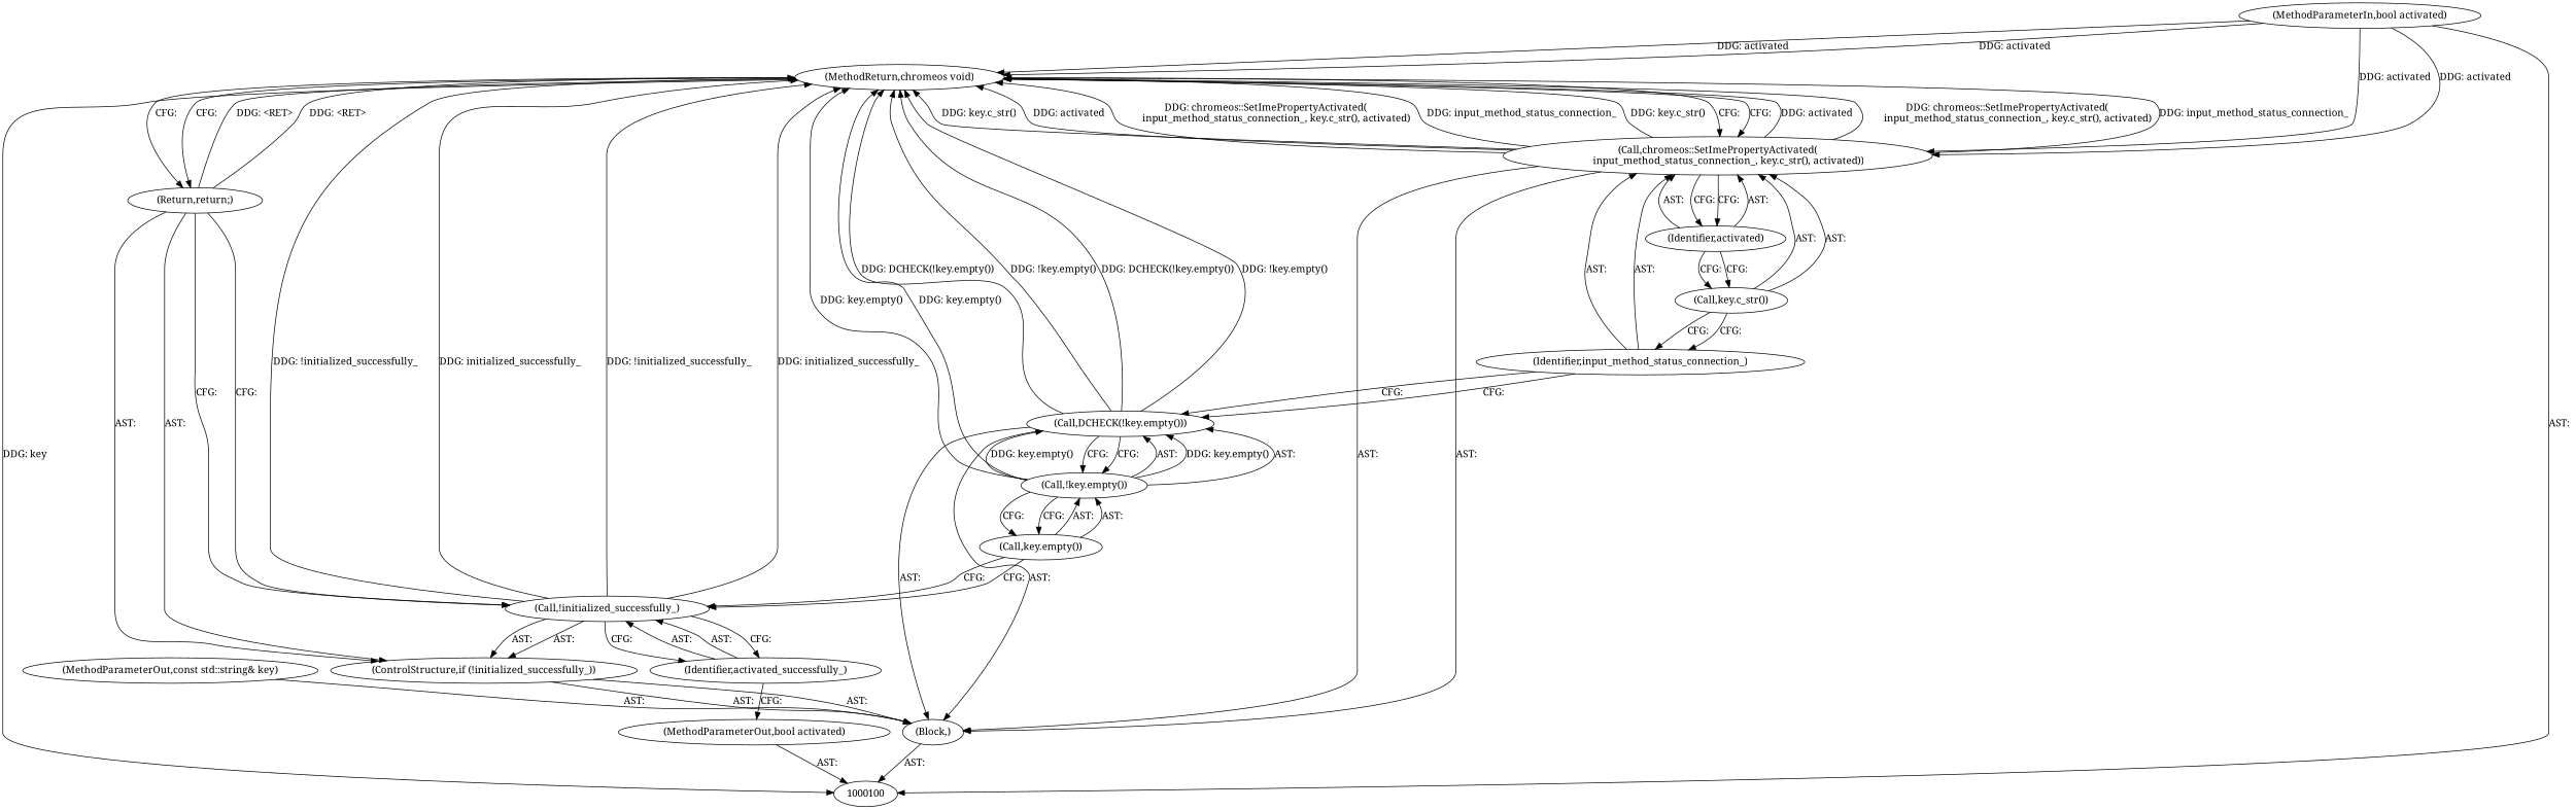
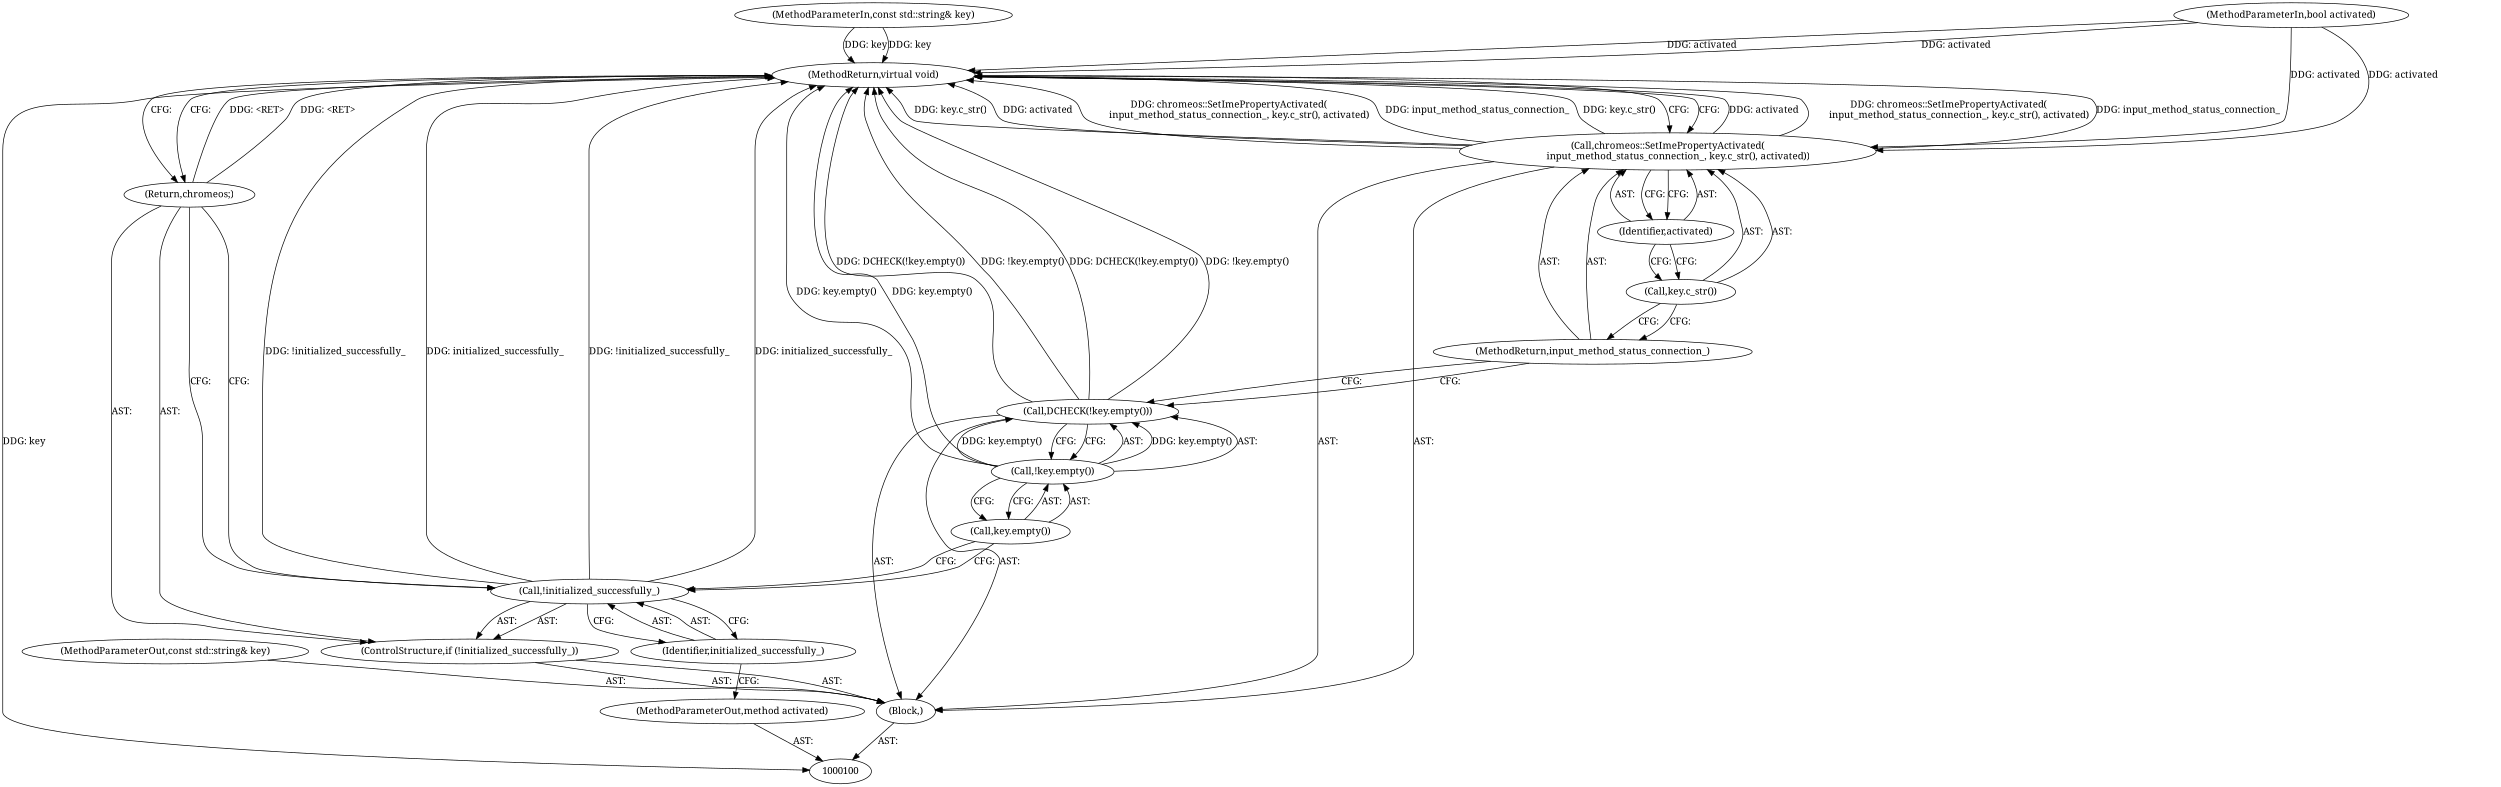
  digraph {
    fontname="Noto Serif"
    node [fontname="Noto Serif"]
    edge [fontname="Noto Serif"]
-   n1 [label="(MethodReturn,chromeos void)"]
-   n2 [label="(Return,return;)"]
+   n1 [label="(MethodReturn,virtual void)"]
+   n2 [label="(Return,chromeos;)"]
    n3 [label="(Call,chromeos::SetImePropertyActivated(\n        input_method_status_connection_, key.c_str(), activated))"]
    1000100
    n5 [label="(ControlStructure,if (!initialized_successfully_))"]
    n6 [label="(Call,!initialized_successfully_)"]
    n7 [label="(Block,)"]
    n8 [label="(Identifier,activated)"]
+   n9 [label="(MethodParameterIn,const std::string& key)"]
    n10 [label="(MethodParameterOut,const std::string& key)"]
    n11 [label="(MethodParameterIn,bool activated)"]
-   n12 [label="(MethodParameterOut,bool activated)"]
-   n13 [label="(Identifier,activated_successfully_)"]
+   n12 [label="(MethodParameterOut,method activated)"]
+   n13 [label="(Identifier,initialized_successfully_)"]
    n14 [label="(Call,!key.empty())"]
    n15 [label="(Call,key.empty())"]
    n16 [label="(Call,DCHECK(!key.empty()))"]
    n17 [label="(Call,key.c_str())"]
-   n18 [label="(Identifier,input_method_status_connection_)"]
+   n18 [label="(MethodReturn,input_method_status_connection_)"]
    n1 -> n2 [label="CFG: "]
    n1 -> n2 [label="CFG: "]
    n1 -> n3 [label="CFG: "]
    n1 -> n3 [label="CFG: "]
    n1 -> 1000100 [label="DDG: key"]
    n2 -> n1 [label="DDG: <RET>"]
    n2 -> n1 [label="DDG: <RET>"]
    n2 -> n5 [label="AST: "]
    n2 -> n5 [label="AST: "]
    n2 -> n6 [label="CFG: "]
    n2 -> n6 [label="CFG: "]
    n3 -> n1 [label="DDG: activated"]
    n3 -> n1 [label="DDG: chromeos::SetImePropertyActivated(\n        input_method_status_connection_, key.c_str(), activated)"]
    n3 -> n1 [label="DDG: input_method_status_connection_"]
    n3 -> n1 [label="DDG: key.c_str()"]
    n3 -> n1 [label="DDG: activated"]
    n3 -> n1 [label="DDG: chromeos::SetImePropertyActivated(\n        input_method_status_connection_, key.c_str(), activated)"]
    n3 -> n1 [label="DDG: input_method_status_connection_"]
    n3 -> n1 [label="DDG: key.c_str()"]
    n3 -> n7 [label="AST: "]
    n3 -> n7 [label="AST: "]
    n3 -> n8 [label="CFG: "]
    n3 -> n8 [label="CFG: "]
    n5 -> n7 [label="AST: "]
    n5 -> n7 [label="AST: "]
    n6 -> n1 [label="DDG: !initialized_successfully_"]
    n6 -> n1 [label="DDG: initialized_successfully_"]
    n6 -> n1 [label="DDG: !initialized_successfully_"]
    n6 -> n1 [label="DDG: initialized_successfully_"]
    n6 -> n5 [label="AST: "]
    n6 -> n5 [label="AST: "]
    n6 -> n13 [label="CFG: "]
    n6 -> n13 [label="CFG: "]
    n7 -> 1000100 [label="AST: "]
    n8 -> n3 [label="AST: "]
    n8 -> n3 [label="AST: "]
    n8 -> n17 [label="CFG: "]
    n8 -> n17 [label="CFG: "]
+   n9 -> n1 [label="DDG: key"]
+   n9 -> n1 [label="DDG: key"]
    n10 -> n7 [label="AST: "]
    n11 -> n1 [label="DDG: activated"]
    n11 -> n1 [label="DDG: activated"]
    n11 -> n3 [label="DDG: activated"]
    n11 -> n3 [label="DDG: activated"]
-   n11 -> 1000100 [label="AST: "]
    n12 -> 1000100 [label="AST: "]
    n13 -> n6 [label="AST: "]
    n13 -> n6 [label="AST: "]
    n13 -> n12 [label="CFG: "]
    n14 -> n1 [label="DDG: key.empty()"]
    n14 -> n1 [label="DDG: key.empty()"]
    n14 -> n15 [label="CFG: "]
    n14 -> n15 [label="CFG: "]
    n14 -> n16 [label="AST: "]
    n14 -> n16 [label="DDG: key.empty()"]
    n14 -> n16 [label="AST: "]
    n14 -> n16 [label="DDG: key.empty()"]
    n15 -> n6 [label="CFG: "]
    n15 -> n6 [label="CFG: "]
    n15 -> n14 [label="AST: "]
    n15 -> n14 [label="AST: "]
    n16 -> n1 [label="DDG: DCHECK(!key.empty())"]
    n16 -> n1 [label="DDG: !key.empty()"]
    n16 -> n1 [label="DDG: DCHECK(!key.empty())"]
    n16 -> n1 [label="DDG: !key.empty()"]
    n16 -> n7 [label="AST: "]
    n16 -> n7 [label="AST: "]
    n16 -> n14 [label="CFG: "]
    n16 -> n14 [label="CFG: "]
    n17 -> n3 [label="AST: "]
    n17 -> n3 [label="AST: "]
    n17 -> n18 [label="CFG: "]
    n17 -> n18 [label="CFG: "]
    n18 -> n3 [label="AST: "]
    n18 -> n3 [label="AST: "]
    n18 -> n16 [label="CFG: "]
    n18 -> n16 [label="CFG: "]
  }
